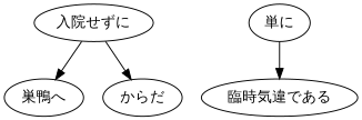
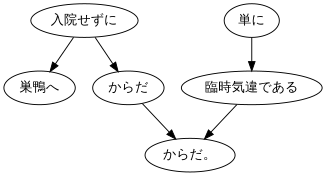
  digraph {
    fontname="Courier Prime"
    node [fontname="Courier Prime"]
    edge [fontname="Courier Prime"]
    n1 [label="巣鴨へ"]
    n2 [label="入院せずに"]
    n3 [label="からだ"]
+   n4 [label="からだ。"]
    n5 [label="単に"]
    n6 [label="臨時気違である"]
    n2 -> n1
    n2 -> n3
+   n3 -> n4
    n5 -> n6
+   n6 -> n4
  }
